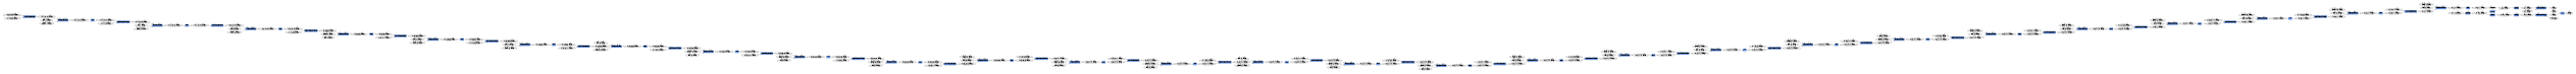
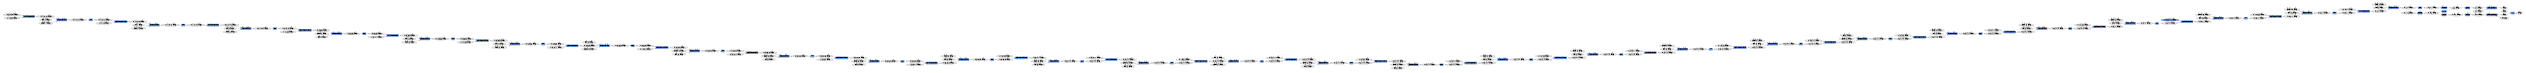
  digraph {
    rankdir=LR
    node [fillcolor="#E0E0E0" shape=octagon style=filled]
    n1 [fillcolor="#6495ED" label=BatchNormalization shape=record]
    n2 [label="(10, 64, 14, 14), float32"]
    n3 [fillcolor="#6495ED" label=ReLU shape=record]
    n4 [label="beta: (64), float32"]
    n5 [fillcolor="#6495ED" label=BatchNormalization shape=record]
    n6 [label="(10, 64, 14, 14), float32"]
    n7 [label="(10, 64, 14, 14), float32"]
    n8 [fillcolor="#6495ED" label=BatchNormalization shape=record]
    n9 [label="(10, 64, 14, 14), float32"]
    n10 [label="beta: (64), float32"]
    n11 [fillcolor="#6495ED" label=BatchNormalization shape=record]
    n12 [label="(10, 64, 14, 14), float32"]
    n13 [label="beta: (16), float32"]
    n14 [fillcolor="#6495ED" label=BatchNormalization shape=record]
    n15 [label="(10, 16, 56, 56), float32"]
    n16 [fillcolor="#6495ED" label=ReLU shape=record]
    n17 [label="(10, 64, 14, 14), float32"]
    n18 [fillcolor="#6495ED" label=Convolution2DFunction shape=record]
    n19 [fillcolor="#6495ED" label=BatchNormalization shape=record]
    n20 [label="(10, 4, 112, 112), float32"]
    n21 [fillcolor="#6495ED" label=ReLU shape=record]
    n22 [label="(10, 64, 14, 14), float32"]
    n23 [label="(10, 16, 56, 56), float32"]
    n24 [fillcolor="#6495ED" label=DepthwiseConvolution2D shape=record]
    n25 [label="(10, 16, 28, 28), float32"]
    n26 [label="(10, 3, 224, 224), float32"]
    n27 [fillcolor="#6495ED" label=Convolution2DFunction shape=record]
    n28 [label="(10, 4, 112, 112), float32"]
    n29 [label="gamma: (64), float32"]
    n30 [fillcolor="#6495ED" label=BatchNormalization shape=record]
    n31 [label="(10, 64, 14, 14), float32"]
    n32 [label="(10, 64, 14, 14), float32"]
    n33 [fillcolor="#6495ED" label=Convolution2DFunction shape=record]
    n34 [label="gamma: (32), float32"]
    n35 [fillcolor="#6495ED" label=BatchNormalization shape=record]
    n36 [label="(10, 32, 28, 28), float32"]
    n37 [label="(10, 8, 112, 112), float32"]
    n38 [fillcolor="#6495ED" label=DepthwiseConvolution2D shape=record]
    n39 [label="(10, 8, 56, 56), float32"]
    n40 [label="W: (1, 64, 3, 3), float32"]
    n41 [fillcolor="#6495ED" label=DepthwiseConvolution2D shape=record]
    n42 [label="(10, 64, 14, 14), float32"]
    n43 [label="(10, 64, 14, 14), float32"]
    n44 [label="W: (64, 64, 1, 1), float32"]
    n45 [fillcolor="#6495ED" label=Convolution2DFunction shape=record]
    n46 [label="(10, 64, 14, 14), float32"]
    n47 [fillcolor="#6495ED" label=BatchNormalization shape=record]
    n48 [label="(10, 8, 56, 56), float32"]
    n49 [fillcolor="#6495ED" label=ReLU shape=record]
    n50 [label="W: (1, 16, 3, 3), float32"]
    n51 [fillcolor="#6495ED" label=DepthwiseConvolution2D shape=record]
    n52 [label="(10, 4, 112, 112), float32"]
    n53 [fillcolor="#6495ED" label=BatchNormalization shape=record]
    n54 [label="(10, 64, 14, 14), float32"]
    n55 [fillcolor="#6495ED" label=BatchNormalization shape=record]
    n56 [fillcolor="#6495ED" label=BatchNormalization shape=record]
    n57 [label="(10, 16, 28, 28), float32"]
    n58 [label="(10, 4, 112, 112), float32"]
    n59 [fillcolor="#6495ED" label=ReLU shape=record]
    n60 [label="(10, 16, 28, 28), float32"]
    n61 [fillcolor="#6495ED" label=Convolution2DFunction shape=record]
    n62 [fillcolor="#6495ED" label=BatchNormalization shape=record]
    n63 [label="beta: (64), float32"]
    n64 [label="beta: (32), float32"]
    n65 [label="(10, 8, 56, 56), float32"]
    n66 [fillcolor="#6495ED" label=Convolution2DFunction shape=record]
    n67 [fillcolor="#6495ED" label=DepthwiseConvolution2D shape=record]
    n68 [label="(10, 64, 14, 14), float32"]
    n69 [label="(10, 32, 28, 28), float32"]
    n70 [fillcolor="#6495ED" label=BatchNormalization shape=record]
    n71 [label="gamma: (64), float32"]
    n72 [label="(10, 64, 14, 14), float32"]
    n73 [label="gamma: (64), float32"]
    n74 [fillcolor="#6495ED" label=BatchNormalization shape=record]
    n75 [label="(10, 64, 14, 14), float32"]
    n76 [label="gamma: (16), float32"]
    n77 [label="(10, 16, 56, 56), float32"]
    n78 [fillcolor="#6495ED" label=BatchNormalization shape=record]
    n79 [label="W: (64, 64, 1, 1), float32"]
    n80 [fillcolor="#6495ED" label=Convolution2DFunction shape=record]
    n81 [label="(10, 64, 14, 14), float32"]
    n82 [fillcolor="#6495ED" label=ReLU shape=record]
    n83 [label="(10, 64, 14, 14), float32"]
    n84 [label="W: (1, 32, 3, 3), float32"]
    n85 [fillcolor="#6495ED" label=DepthwiseConvolution2D shape=record]
    n86 [label="(10, 32, 14, 14), float32"]
    n87 [fillcolor="#6495ED" label=DepthwiseConvolution2D shape=record]
    n88 [label="(10, 32, 28, 28), float32"]
    n89 [fillcolor="#6495ED" label=BatchNormalization shape=record]
    n90 [label="(10, 64, 14, 14), float32"]
    n91 [fillcolor="#6495ED" label=ReLU shape=record]
    n92 [label="(10, 64, 14, 14), float32"]
    n93 [fillcolor="#6495ED" label=DepthwiseConvolution2D shape=record]
    n94 [label="(10, 16, 56, 56), float32"]
    n95 [fillcolor="#6495ED" label=BatchNormalization shape=record]
    n96 [label="beta: (64), float32"]
    n97 [label="beta: (64), float32"]
    n98 [label="beta: (16), float32"]
    n99 [label="gamma: (64), float32"]
    n100 [fillcolor="#6495ED" label=BatchNormalization shape=record]
    n101 [label="(10, 64, 14, 14), float32"]
    n102 [label="(10, 32, 28, 28), float32"]
    n103 [fillcolor="#6495ED" label=ReLU shape=record]
    n104 [label="(10, 32, 28, 28), float32"]
    n105 [label="gamma: (32), float32"]
    n106 [fillcolor="#6495ED" label=BatchNormalization shape=record]
    n107 [label="(10, 32, 14, 14), float32"]
    n108 [label="W: (64, 64, 1, 1), float32"]
    n109 [fillcolor="#6495ED" label=Convolution2DFunction shape=record]
    n110 [label="(10, 64, 14, 14), float32"]
    n111 [fillcolor="#6495ED" label=ReLU shape=record]
    n112 [label="(10, 16, 56, 56), float32"]
    n113 [fillcolor="#6495ED" label=ReLU shape=record]
    n114 [label="(10, 16, 56, 56), float32"]
    n115 [label="W: (1, 64, 3, 3), float32"]
    n116 [fillcolor="#6495ED" label=DepthwiseConvolution2D shape=record]
    n117 [label="W: (32, 16, 1, 1), float32"]
    n118 [label="beta: (64), float32"]
    n119 [fillcolor="#6495ED" label=ReLU shape=record]
    n120 [label="beta: (32), float32"]
    n121 [fillcolor="#6495ED" label=GetItem shape=record]
    n122 [label="(8, 6), float32"]
    n123 [fillcolor="#6495ED" label=GetItem shape=record]
    n124 [label="gamma: (64), float32"]
    n125 [fillcolor="#6495ED" label=BatchNormalization shape=record]
    n126 [label="(10, 64, 14, 14), float32"]
    n127 [label="gamma: (64), float32"]
    n128 [label="gamma: (32), float32"]
    n129 [label="(10, 64, 14, 14), float32"]
    n130 [label="W: (1, 64, 3, 3), float32"]
    n131 [fillcolor="#6495ED" label=DepthwiseConvolution2D shape=record]
    n132 [label="W: (64, 32, 1, 1), float32"]
    n133 [fillcolor="#6495ED" label=Convolution2DFunction shape=record]
    n134 [label="(10, 64, 14, 14), float32"]
    n135 [label="(10, 64, 14, 14), float32"]
    n136 [label="(10, 32, 28, 28), float32"]
    n137 [fillcolor="#6495ED" label=ReLU shape=record]
    n138 [label="beta: (64), float32"]
    n139 [label="beta: (64), float32"]
    n140 [label="beta: (32), float32"]
    n141 [label="(10, 16, 56, 56), float32"]
    n142 [fillcolor="#6495ED" label=ReLU shape=record]
    n143 [label="(10, 4, 112, 112), float32"]
    n144 [fillcolor="#6495ED" label=ReLU shape=record]
    n145 [label="(10, 32, 28, 28), float32"]
    n146 [fillcolor="#6495ED" label=Convolution2DFunction shape=record]
    n147 [label="gamma: (64), float32"]
    n148 [label="gamma: (64), float32"]
    n149 [fillcolor="#6495ED" label=BatchNormalization shape=record]
    n150 [label="(10, 64, 14, 14), float32"]
    n151 [fillcolor="#6495ED" label=DepthwiseConvolution2D shape=record]
    n152 [label="(10, 64, 7, 7), float32"]
    n153 [fillcolor="#6495ED" label=BatchNormalization shape=record]
    n154 [label="W: (1, 64, 3, 3), float32"]
    n155 [label="W: (64, 64, 1, 1), float32"]
    n156 [label="(10, 32, 28, 28), float32"]
    n157 [label="W: (1, 32, 3, 3), float32"]
    n158 [label="(10, 16, 56, 56), float32"]
    n159 [fillcolor="#6495ED" label=Convolution2DFunction shape=record]
    n160 [label="(10, 4, 112, 112), float32"]
    n161 [fillcolor="#6495ED" label=Convolution2DFunction shape=record]
    n162 [label="(10, 16, 56, 56), float32"]
    n163 [fillcolor="#6495ED" label=ReLU shape=record]
    n164 [label="(10, 64, 14, 14), float32"]
    n165 [label="beta: (64), float32"]
    n166 [label="beta: (64), float32"]
    n167 [label="(10, 8, 112, 112), float32"]
    n168 [fillcolor="#6495ED" label=BatchNormalization shape=record]
    n169 [fillcolor="#6495ED" label=ReLU shape=record]
    n170 [label="(10, 64, 14, 14), float32"]
    n171 [label="gamma: (64), float32"]
    n172 [label="(10, 64, 7, 7), float32"]
    n173 [label="gamma: (64), float32"]
    n174 [label="gamma: (32), float32"]
    n175 [label="W: (64, 64, 1, 1), float32"]
    n176 [label="W: (1, 64, 3, 3), float32"]
    n177 [fillcolor="#6495ED" label=DepthwiseConvolution2D shape=record]
    n178 [label="(10, 64, 14, 14), float32"]
    n179 [fillcolor="#6495ED" label=ReLU shape=record]
    n180 [fillcolor="#6495ED" label=ReLU shape=record]
    n181 [label="(10, 32, 28, 28), float32"]
    n182 [label="beta: (64), float32"]
    n183 [label="beta: (64), float32"]
    n184 [fillcolor="#6495ED" label=ReLU shape=record]
    n185 [label="beta: (32), float32"]
    n186 [label="(10, 8, 112, 112), float32"]
    n187 [fillcolor="#6495ED" label=ReLU shape=record]
    n188 [label="gamma: (64), float32"]
    n189 [fillcolor="#6495ED" label=ReLU shape=record]
    n190 [label="gamma: (64), float32"]
-   n191 [label="W: (128, 64, 1, 1), float32"]
+   n191 [fillcolor="#6495ED" label="W: (128, 64, 1, 1), float32"]
    n192 [fillcolor="#6495ED" label=Convolution2DFunction shape=record]
    n193 [label="(10, 128, 7, 7), float32"]
    n194 [label="W: (1, 64, 3, 3), float32"]
    n195 [label="W: (32, 32, 1, 1), float32"]
    n196 [fillcolor="#6495ED" label=Reshape shape=record]
    n197 [label="(490, 2), float32"]
    n198 [fillcolor="#6495ED" label=SoftmaxCrossEntropy shape=record]
    n199 [label="(10, 64, 7, 7), float32"]
    n200 [label="(10, 49, 2), float32"]
    n201 [label="gamma: (128), float32"]
    n202 [fillcolor="#6495ED" label=BatchNormalization shape=record]
    n203 [label="(10, 128, 7, 7), float32"]
    n204 [label=float32]
    n205 [label="(490), int32"]
    n206 [fillcolor="#6495ED" label="_ + _" shape=record]
    n207 [label="(10, 32, 14, 14), float32"]
    n208 [fillcolor="#6495ED" label=DepthwiseConvolution2D shape=record]
    n209 [label="(10, 128, 7, 7), float32"]
    n210 [fillcolor="#6495ED" label=BatchNormalization shape=record]
    n211 [label="W: (1, 4, 3, 3), float32"]
    n212 [label="beta: (128), float32"]
    n213 [label="beta: (4), float32"]
    n214 [fillcolor="#6495ED" label=ReLU shape=record]
    n215 [label="(10, 128, 7, 7), float32"]
    n216 [label="W: (1, 128, 3, 3), float32"]
    n217 [label="gamma: (16), float32"]
    n218 [label="(10, 128, 7, 7), float32"]
    n219 [fillcolor="#6495ED" label=ReLU shape=record]
    n220 [fillcolor="#6495ED" label=ReLU shape=record]
    n221 [label="(10, 64, 14, 14), float32"]
    n222 [label=float32]
    n223 [label="W: (1, 8, 3, 3), float32"]
    n224 [label="gamma: (128), float32"]
-   n225 [label=Transpose shape=record]
+   n225 [fillcolor="#6495ED" label=Transpose shape=record]
    n226 [label="(10, 7, 7, 6), float32"]
    n227 [fillcolor="#6495ED" label=Reshape shape=record]
    n228 [fillcolor="#6495ED" label=ReLU shape=record]
    n229 [label="beta: (128), float32"]
    n230 [label="beta: (16), float32"]
    n231 [label="(10, 128, 7, 7), float32"]
    n232 [fillcolor="#6495ED" label=Convolution2DFunction shape=record]
    n233 [label="W: (16, 16, 1, 1), float32"]
    n234 [label="gamma: (8), float32"]
    n235 [label="W: (6, 128, 1, 1), float32"]
    n236 [label="(10, 6, 7, 7), float32"]
    n237 [label="beta: (8), float32"]
    n238 [label="(8, 4), float32"]
    n239 [fillcolor="#6495ED" label=MeanSquaredError shape=record]
    n240 [fillcolor="#6495ED" label=BatchNormalization shape=record]
    n241 [label="beta: (16), float32"]
    n242 [label="(10, 64, 14, 14), float32"]
    n243 [label="gamma: (8), float32"]
    n244 [label="gamma: (6), float32"]
    n245 [label="(10, 6, 7, 7), float32"]
    n246 [label="gamma: (16), float32"]
    n247 [label=float32]
    n248 [label="W: (4, 3, 3, 3), float32"]
    n249 [label=float32]
    n250 [fillcolor="#6495ED" label=ReLU shape=record]
    n251 [label="(10, 6, 7, 7), float32"]
    n252 [label="(8, 4), float32"]
    n253 [label="W: (16, 8, 1, 1), float32"]
    n254 [label="beta: (6), float32"]
    n255 [label="beta: (4), float32"]
    n256 [label="(10, 49, 6), float32"]
    n257 [fillcolor="#6495ED" label=ReLU shape=record]
    n258 [label="(10, 64, 14, 14), float32"]
    n259 [label="W: (1, 16, 3, 3), float32"]
    n260 [label="gamma: (4), float32"]
    n261 [fillcolor="#6495ED" label=GetItem shape=record]
    n262 [label="beta: (8), float32"]
    n263 [label="gamma: (16), float32"]
    n264 [label="gamma: (4), float32"]
    n1 -> n2
    n2 -> n3
    n3 -> n32
    n4 -> n5
    n5 -> n6
    n6 -> n82
    n7 -> n8
    n8 -> n9
    n9 -> n16
    n10 -> n11
    n11 -> n12
    n12 -> n228
    n13 -> n14
    n14 -> n15
    n15 -> n184
    n16 -> n17
    n17 -> n18
    n18 -> n43
    n19 -> n20
    n20 -> n21
    n21 -> n58
    n22 -> n1
    n23 -> n24
    n24 -> n25
    n25 -> n56
    n26 -> n27
    n27 -> n28
    n28 -> n19
    n29 -> n30
    n30 -> n31
    n31 -> n111
    n32 -> n33
    n33 -> n54
    n34 -> n35
    n35 -> n36
    n36 -> n180
    n37 -> n38
    n38 -> n39
    n39 -> n47
    n40 -> n41
    n41 -> n42
    n42 -> n62
    n43 -> n5
    n44 -> n45
    n45 -> n46
    n46 -> n74
    n47 -> n48
    n48 -> n49
    n49 -> n65
    n50 -> n24
    n51 -> n52
    n52 -> n53
    n53 -> n143
    n54 -> n55
    n55 -> n90
    n56 -> n57
    n57 -> n59
    n58 -> n51
    n59 -> n60
    n60 -> n61
    n61 -> n69
    n62 -> n72
    n63 -> n30
    n64 -> n35
    n65 -> n66
    n66 -> n77
    n67 -> n68
    n68 -> n30
    n69 -> n70
    n70 -> n102
    n71 -> n62
    n72 -> n119
    n73 -> n74
    n74 -> n75
    n75 -> n257
    n76 -> n56
    n77 -> n78
    n78 -> n112
    n79 -> n80
    n80 -> n81
    n81 -> n100
    n82 -> n83
    n83 -> n41
    n84 -> n85
    n85 -> n86
    n86 -> n106
    n87 -> n88
    n88 -> n89
    n89 -> n136
    n90 -> n91
    n91 -> n92
    n92 -> n67
    n93 -> n94
    n94 -> n95
    n95 -> n141
    n96 -> n62
    n97 -> n74
    n98 -> n56
    n99 -> n100
    n100 -> n101
    n101 -> n169
    n102 -> n103
    n103 -> n104
    n104 -> n87
    n105 -> n106
    n106 -> n107
    n107 -> n189
    n108 -> n109
    n109 -> n110
    n110 -> n125
    n111 -> n135
    n112 -> n113
    n113 -> n114
    n114 -> n93
    n115 -> n116
    n116 -> n22
    n117 -> n61
    n118 -> n100
    n119 -> n129
    n120 -> n106
    n121 -> n122
    n122 -> n123
    n123 -> n238
    n124 -> n125
    n125 -> n126
    n126 -> n163
    n127 -> n1
    n128 -> n70
    n129 -> n109
    n130 -> n131
    n131 -> n7
    n132 -> n133
    n133 -> n134
    n134 -> n149
    n135 -> n80
    n136 -> n137
    n137 -> n145
    n138 -> n125
    n139 -> n1
    n140 -> n70
    n141 -> n142
    n142 -> n158
    n143 -> n144
    n144 -> n160
    n145 -> n146
    n146 -> n156
    n147 -> n8
    n148 -> n149
    n149 -> n150
    n150 -> n220
    n151 -> n152
    n152 -> n153
    n153 -> n172
    n154 -> n151
    n155 -> n33
    n156 -> n35
    n157 -> n87
    n158 -> n159
    n159 -> n162
    n160 -> n161
    n161 -> n167
    n162 -> n14
    n163 -> n164
    n164 -> n151
    n165 -> n8
    n166 -> n149
    n167 -> n168
    n168 -> n186
    n169 -> n170
    n170 -> n131
    n171 -> n153
    n172 -> n179
    n173 -> n55
    n174 -> n89
    n175 -> n18
    n176 -> n177
    n177 -> n178
    n178 -> n11
    n179 -> n199
    n180 -> n181
    n181 -> n85
    n182 -> n153
    n183 -> n55
    n184 -> n23
    n185 -> n89
    n186 -> n187
    n187 -> n37
    n188 -> n5
    n189 -> n207
    n190 -> n11
    n191 -> n192
    n192 -> n193
    n193 -> n202
    n194 -> n67
    n195 -> n146
    n196 -> n197
    n197 -> n198
    n198 -> n204
    n198 -> n205
    n199 -> n192
    n200 -> n196
    n201 -> n202
    n202 -> n203
    n203 -> n214
    n204 -> n206
    n206 -> n222
    n207 -> n133
    n208 -> n209
    n209 -> n210
    n210 -> n218
    n211 -> n51
    n212 -> n202
    n213 -> n19
    n214 -> n215
    n215 -> n208
    n216 -> n208
    n217 -> n14
    n218 -> n219
    n219 -> n231
    n220 -> n221
    n221 -> n177
    n223 -> n38
    n224 -> n210
    n225 -> n122
    n226 -> n227
    n227 -> n256
    n228 -> n242
    n229 -> n210
    n230 -> n78
    n231 -> n232
    n232 -> n236
    n233 -> n159
    n234 -> n47
    n235 -> n232
    n236 -> n240
    n237 -> n168
    n238 -> n239
    n239 -> n247
    n240 -> n245
    n241 -> n95
    n242 -> n45
    n243 -> n168
    n244 -> n240
    n245 -> n250
    n246 -> n78
    n248 -> n27
    n249 -> n206
    n250 -> n251
    n251 -> n225
    n252 -> n239
    n253 -> n66
    n254 -> n240
    n255 -> n53
    n256 -> n121
    n256 -> n261
    n257 -> n258
    n258 -> n116
    n259 -> n93
    n260 -> n53
    n261 -> n200
    n262 -> n47
    n263 -> n95
    n264 -> n19
  }
